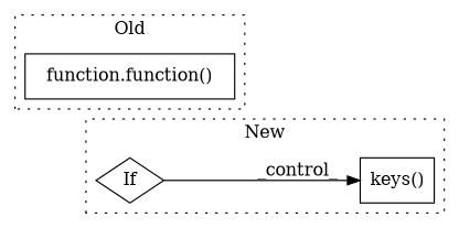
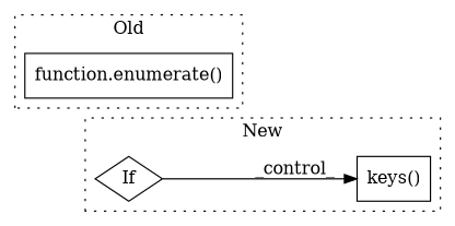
  digraph {
    rankdir=LR
    node [a=75 shape=box]
    n1 [l=19 label="keys()" s=8215]
    n2 [a=96 l=0 label=If s=8152 shape=diamond]
-   n3 [l="10,1" label="function.function()" s="7751,7770"]
+   n3 [l="10,1" label="function.enumerate()" s="7751,7770"]
    subgraph cluster_1 {
      label=New
      style=dotted
      n1
      n2
    }
    subgraph cluster_2 {
      label=Old
      style=dotted
      n3
    }
    n2 -> n1 [label=_control_]
  }
